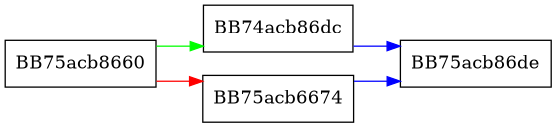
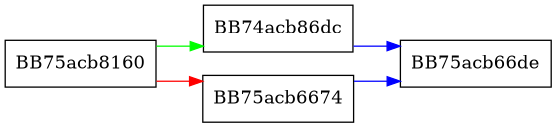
  digraph {
    rankdir=LR
    splines=ortho
    node [shape=box]
    edge [color=blue]
    n1 [label=BB74acb86dc]
-   BB75acb8660
+   BB75acb8660 [label=BB75acb8160]
    n3 [label=BB75acb6674]
-   BB75acb86de
+   BB75acb86de [label=BB75acb66de]
    n1 -> BB75acb86de
    BB75acb8660 -> n1 [color=green]
    BB75acb8660 -> n3 [color=red]
    n3 -> BB75acb86de
  }
